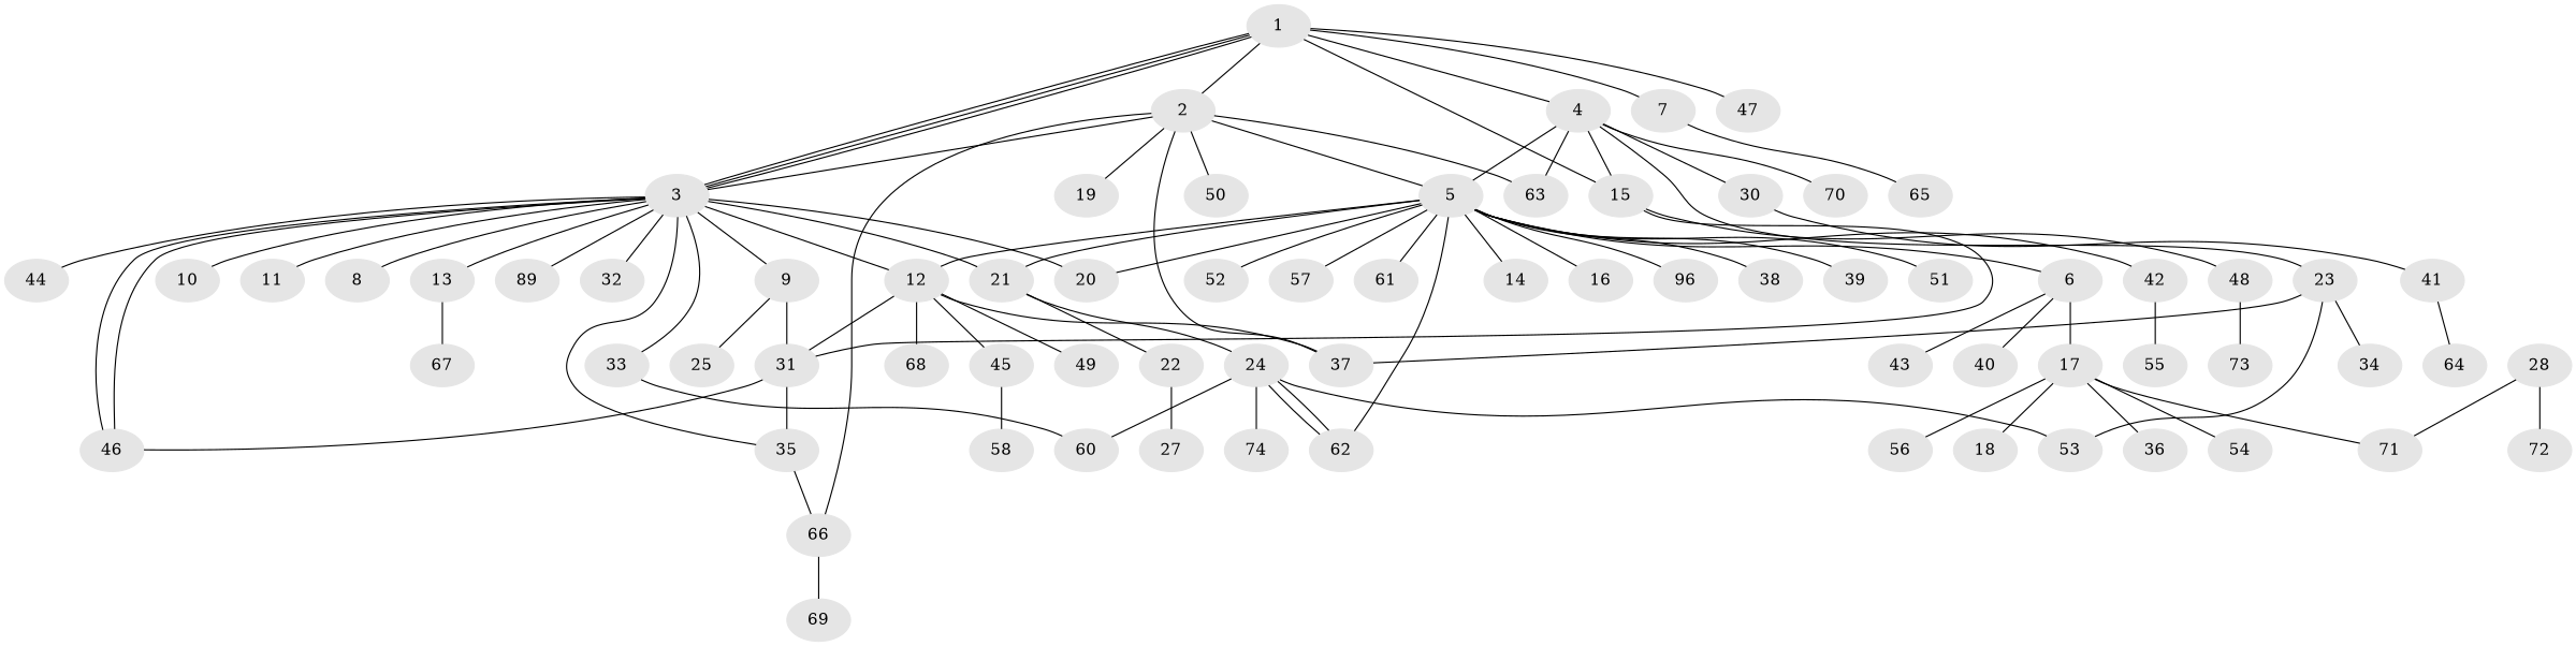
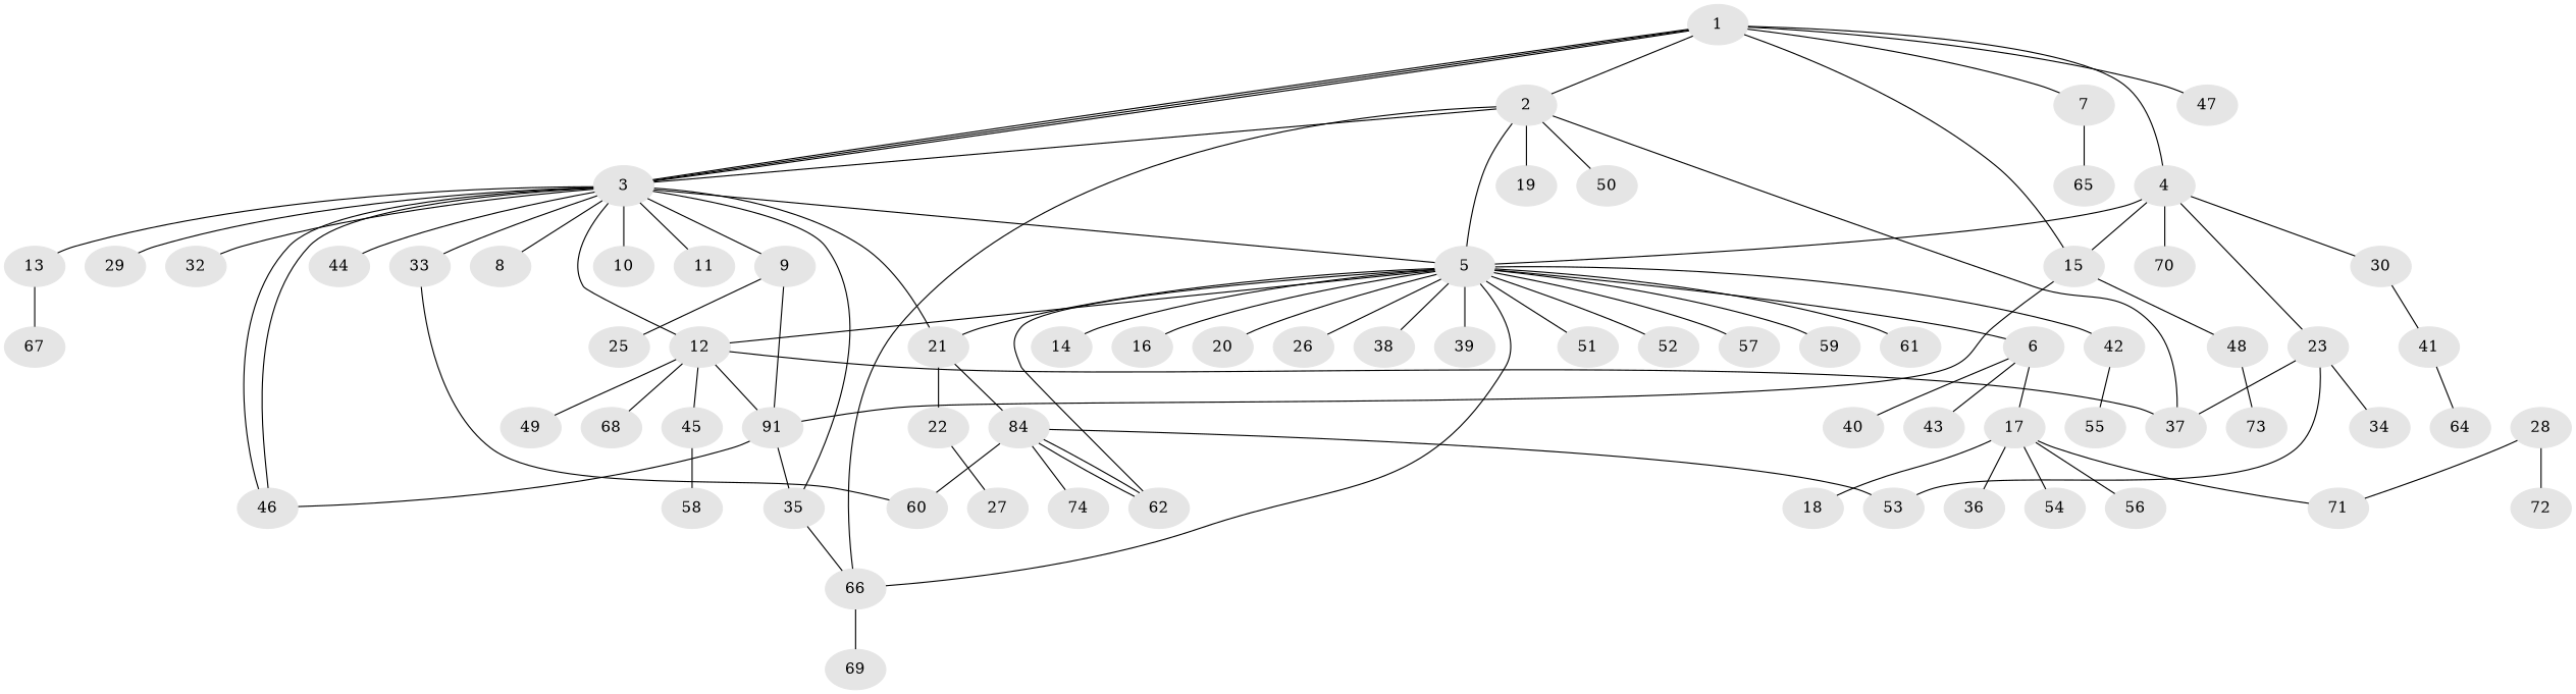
  graph {
    node [color=gray90 style=filled]
    1
    2
    3
    4
    7
    15
    47
    5
    19
    37
    50
-   63
    66
    8
    9
    10
    11
    12
    13
    21
-   29 [label=89]
+   29
    32
    33
    35
    44
    46
    23
    30
    70
    65
-   31
+   31 [label=91]
    48
    6
    14
    16
    20
-   26 [label=96]
+   26
    38
    39
    42
    51
    52
    57
+   59
    61
    62
    69
    25
    45
    49
    68
    67
    22
-   24
+   24 [label=84]
    60
    34
    53
    41
    17
    40
    43
    55
    18
    36
    54
    56
    71
    28
    72
    58
    73
    27
    74
    64
    1 -- 2
    1 -- 3
    1 -- 3
    1 -- 3
    1 -- 4
    1 -- 7
    1 -- 15
    1 -- 47
    2 -- 3
    2 -- 5
    2 -- 19
    2 -- 37
    2 -- 50
-   2 -- 63
    2 -- 66
-   3 -- 20
+   3 -- 5
    3 -- 8
    3 -- 9
    3 -- 10
    3 -- 11
    3 -- 12
    3 -- 13
    3 -- 21
    3 -- 29
    3 -- 32
    3 -- 33
    3 -- 35
    3 -- 44
    3 -- 46
    3 -- 46
    4 -- 15
    4 -- 5
-   4 -- 63
    4 -- 23
    4 -- 30
    4 -- 70
    7 -- 65
    15 -- 31
    15 -- 48
+   5 -- 66
    5 -- 12
    5 -- 21
    5 -- 6
    5 -- 14
    5 -- 16
    5 -- 20
    5 -- 26
    5 -- 38
    5 -- 39
    5 -- 42
    5 -- 51
    5 -- 52
    5 -- 57
+   5 -- 59
    5 -- 61
    5 -- 62
    66 -- 69
    9 -- 31
    9 -- 25
    12 -- 37
    12 -- 31
    12 -- 45
    12 -- 49
    12 -- 68
    13 -- 67
    21 -- 22
    21 -- 24
    33 -- 60
    35 -- 66
    23 -- 37
    23 -- 34
    23 -- 53
    30 -- 41
    31 -- 35
    31 -- 46
    48 -- 73
    6 -- 17
    6 -- 40
    6 -- 43
    42 -- 55
    45 -- 58
    22 -- 27
    24 -- 62
    24 -- 62
    24 -- 60
    24 -- 53
    24 -- 74
    41 -- 64
    17 -- 18
    17 -- 36
    17 -- 54
    17 -- 56
    17 -- 71
    28 -- 71
    28 -- 72
  }
